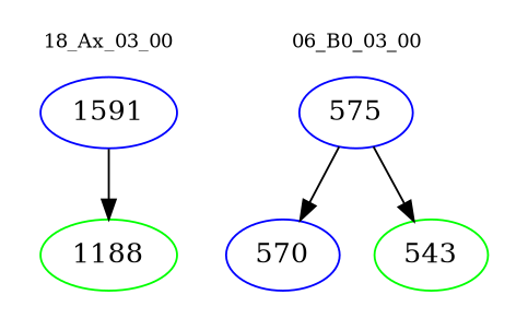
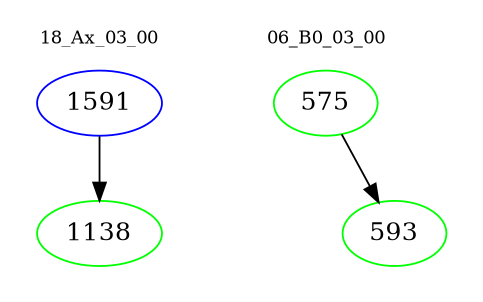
  digraph {
    node [color=blue]
    edge [color=black]
    n1 [label=1591]
-   n2 [color=green label=1188]
-   n3 [label=575]
-   n4 [label=570]
-   n5 [color=green label=543]
+   n2 [color=green label=1138]
+   n3 [color=green label=575]
+   n5 [color=green label=593]
    subgraph cluster_1 {
      color=white
      fontsize=10
      label="18_Ax_03_00"
      n1
      n2
    }
    subgraph cluster_2 {
      color=white
      fontsize=10
      label="06_B0_03_00"
      n3
-     n4
      n5
    }
    n1 -> n2
-   n3 -> n4
    n3 -> n5
  }
